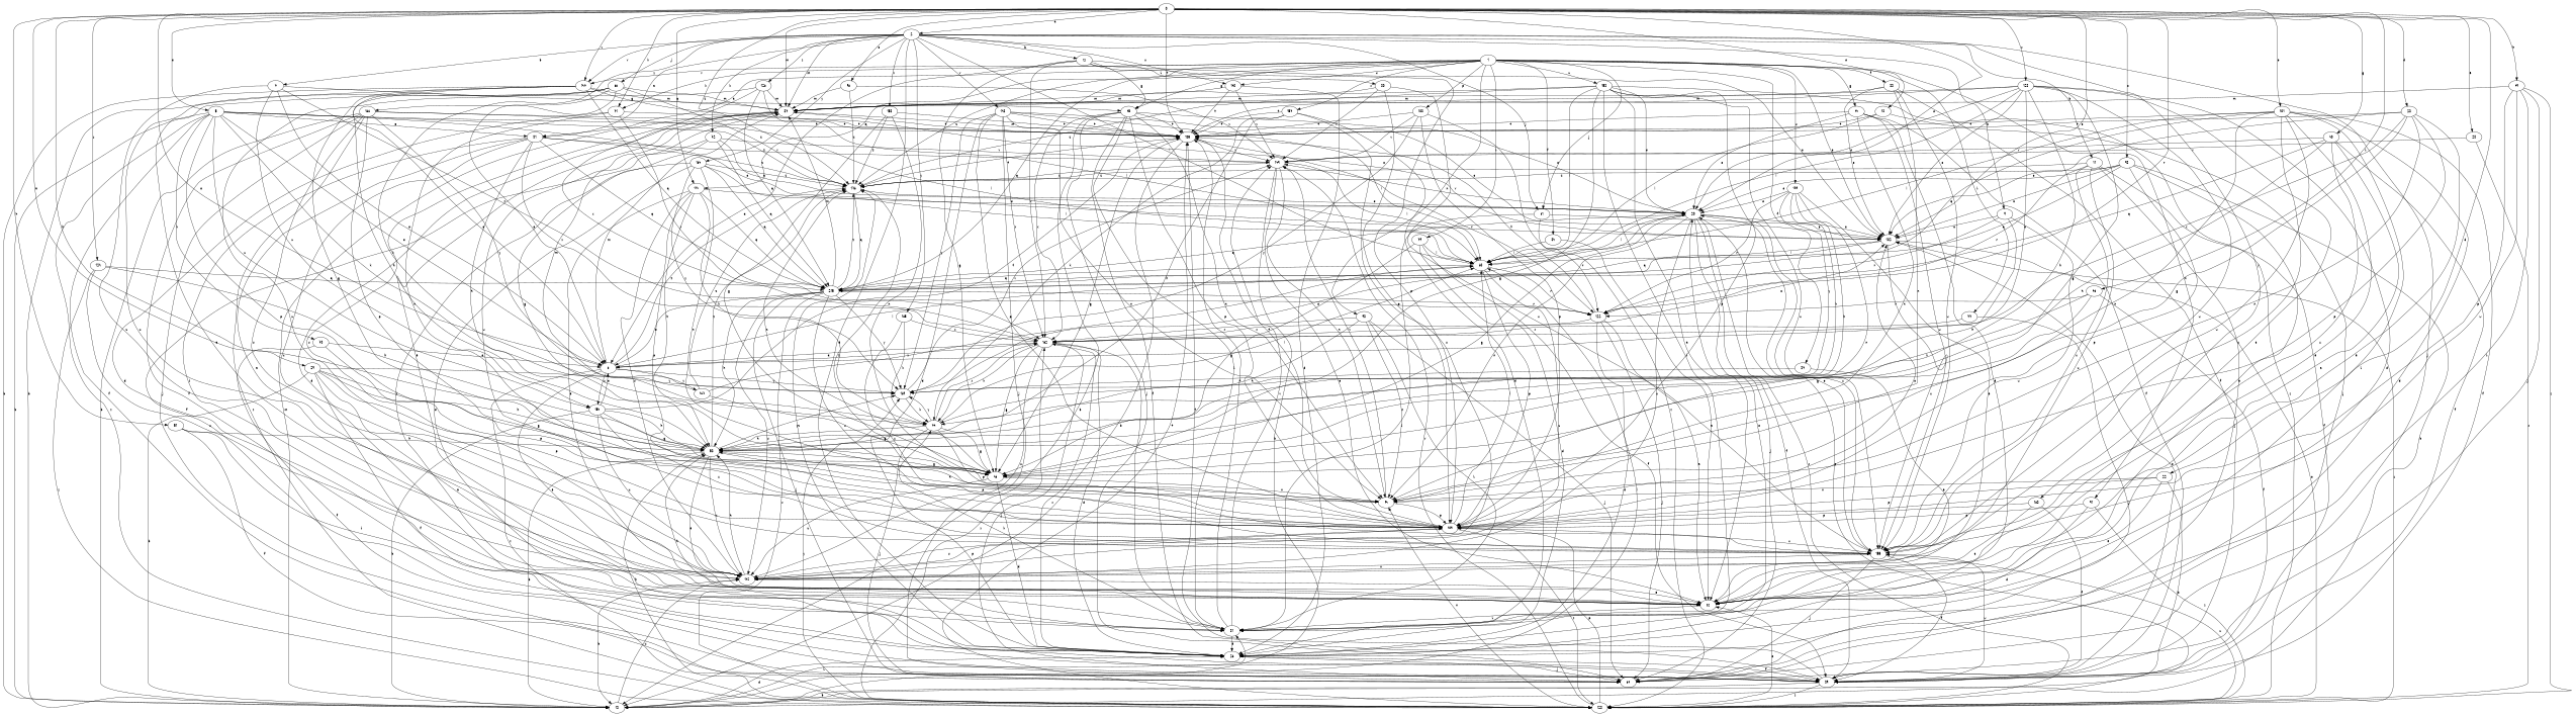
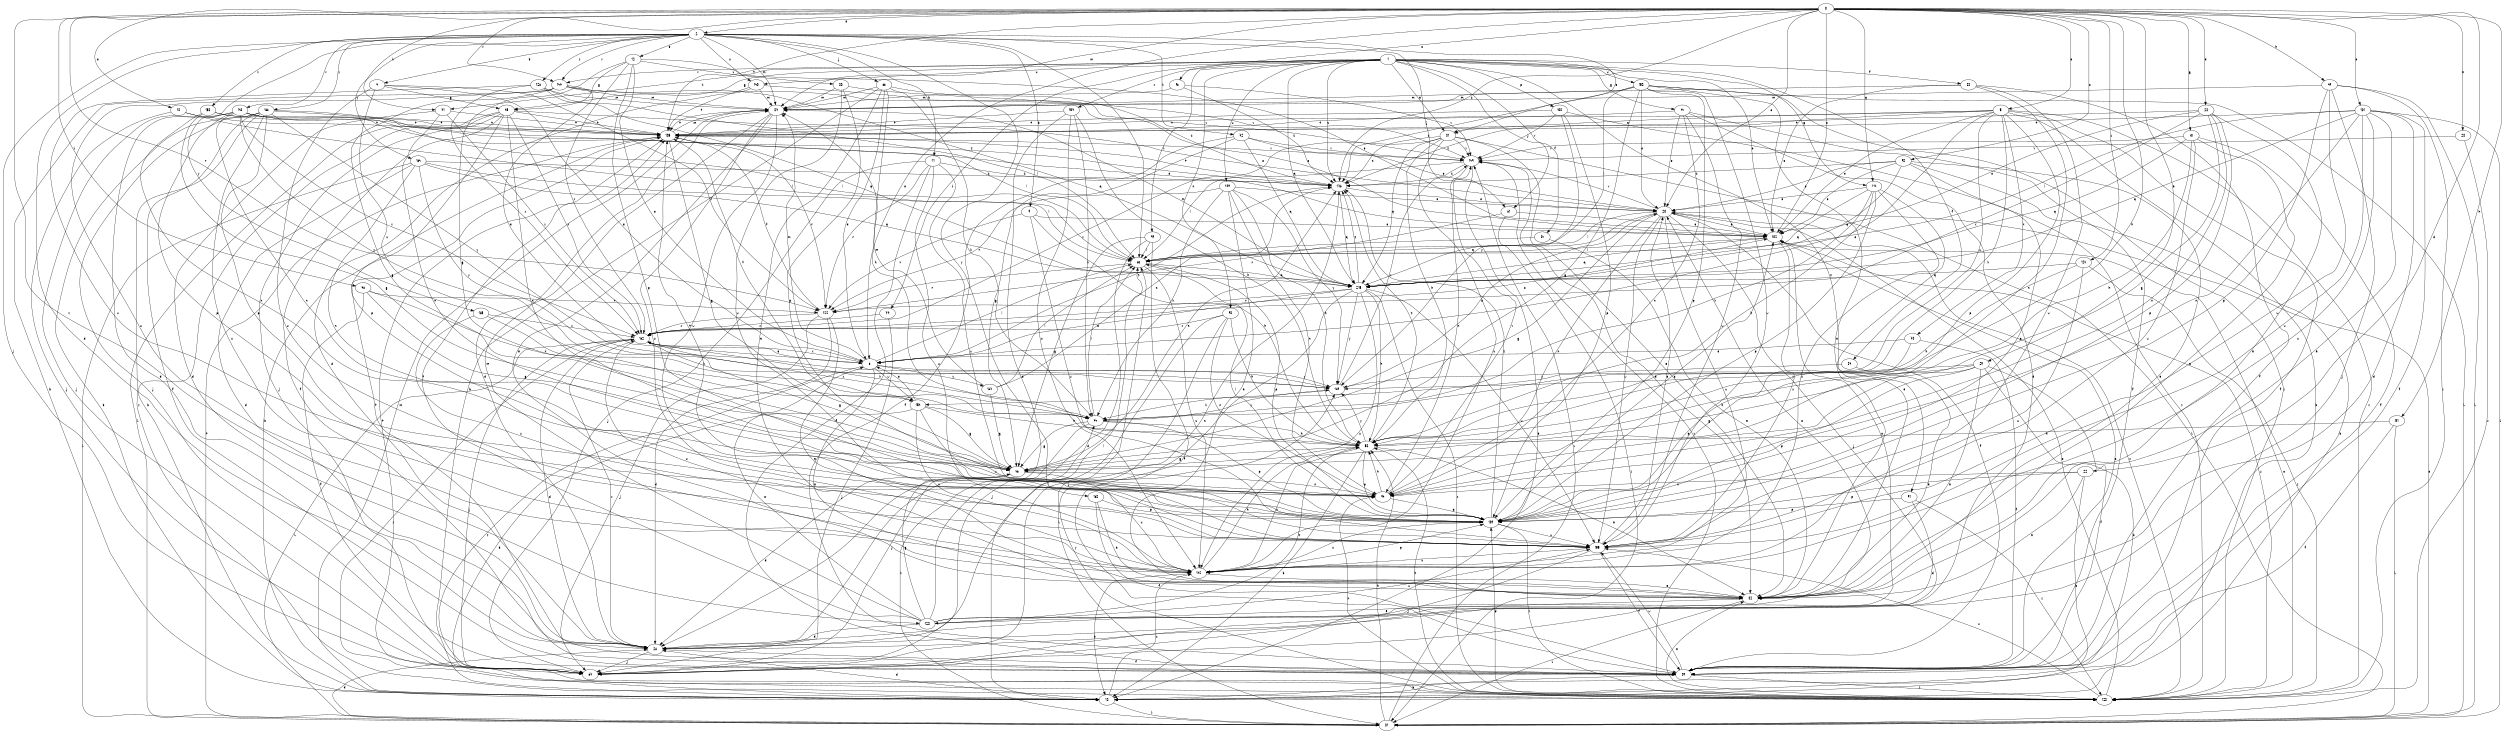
  strict digraph {
    fontname="Patrick Hand"
    node [fontname="Patrick Hand"]
    edge [fontname="Patrick Hand"]
    0
    2
    5
    6
    18
    20
    22
    23
    28
    29
    40
    49
    51
    53
    71
    76
    87
    96
    98
    101
    102
    114
    122
    123
    124
    135
    147
    176
    31
    61
    140
    7
    9
    11
    12
    26
    60
    66
    67
    72
    126
    148
    158
    163
    164
    165
    166
    13
    39
    73
    74
    109
    128
    154
    32
    162
    167
    169
    n59 [label=215]
    142
    155
    46
    94
    149
    81
    1
    33
    34
    37
    44
    45
    77
-   79
+   79 [label=99]
    91
    93
    108
    139
    153
    157
    80
    0 -> 2 [label=a]
    0 -> 5 [label=a]
    0 -> 6 [label=a]
    0 -> 18 [label=c]
    0 -> 20 [label=c]
    0 -> 22 [label=d]
    0 -> 23 [label=d]
    0 -> 28 [label=e]
    0 -> 29 [label=e]
    0 -> 40 [label=g]
    0 -> 49 [label=h]
    0 -> 51 [label=h]
    0 -> 53 [label=h]
    0 -> 71 [label=k]
    0 -> 76 [label=l]
    0 -> 87 [label=m]
    0 -> 96 [label=o]
    0 -> 98 [label=o]
    0 -> 101 [label=o]
    0 -> 102 [label=o]
    0 -> 114 [label=q]
    0 -> 122 [label=r]
    0 -> 123 [label=s]
    0 -> 124 [label=s]
    0 -> 135 [label=t]
    0 -> 147 [label=v]
    0 -> 176 [label=z]
    2 -> 87 [label=m]
    2 -> 147 [label=v]
    2 -> 31 [label=e]
    2 -> 61 [label=j]
    2 -> 140 [label=u]
    2 -> 7 [label=b]
    2 -> 9 [label=b]
    2 -> 11 [label=b]
    2 -> 12 [label=b]
    2 -> 26 [label=d]
    2 -> 60 [label=i]
    2 -> 66 [label=j]
    2 -> 67 [label=j]
    2 -> 72 [label=k]
    2 -> 126 [label=s]
    2 -> 148 [label=v]
    2 -> 158 [label=x]
    2 -> 163 [label=y]
    2 -> 164 [label=y]
    2 -> 165 [label=y]
    2 -> 166 [label=y]
    5 -> 6 [label=a]
    5 -> 102 [label=o]
    5 -> 135 [label=t]
    5 -> 176 [label=z]
    5 -> 31 [label=e]
    5 -> 13 [label=b]
    5 -> 39 [label=f]
    5 -> 73 [label=k]
    5 -> 74 [label=k]
    5 -> 109 [label=p]
    5 -> 128 [label=s]
    5 -> 154 [label=w]
    6 -> 87 [label=m]
    6 -> 176 [label=z]
    6 -> 60 [label=i]
    6 -> 128 [label=s]
    6 -> 154 [label=w]
    6 -> 32 [label=e]
    6 -> 162 [label=x]
    6 -> 167 [label=y]
    6 -> 169 [label=y]
    18 -> 135 [label=t]
    18 -> 60 [label=i]
    18 -> 67 [label=j]
    20 -> 102 [label=o]
    20 -> 60 [label=i]
    20 -> 67 [label=j]
    20 -> 39 [label=f]
    20 -> 128 [label=s]
    20 -> n59 [label=q]
    20 -> 142 [label=u]
    20 -> 155 [label=w]
    20 -> 46 [label=g]
    20 -> 94 [label=n]
    20 -> 149 [label=v]
    22 -> 13 [label=b]
    22 -> 109 [label=p]
    22 -> 32 [label=e]
    22 -> 94 [label=n]
    23 -> 102 [label=o]
    23 -> 135 [label=t]
    23 -> 109 [label=p]
    23 -> 32 [label=e]
    23 -> 162 [label=x]
    23 -> 46 [label=g]
    23 -> 94 [label=n]
    28 -> 128 [label=s]
    28 -> 149 [label=v]
    29 -> 53 [label=h]
    29 -> 13 [label=b]
    29 -> 39 [label=f]
    29 -> 109 [label=p]
    29 -> 32 [label=e]
    29 -> 169 [label=y]
    29 -> 46 [label=g]
    40 -> 53 [label=h]
    40 -> 39 [label=f]
    40 -> 32 [label=e]
    40 -> n59 [label=q]
    40 -> 155 [label=w]
    40 -> 149 [label=v]
    49 -> 87 [label=m]
    49 -> 67 [label=j]
    49 -> 109 [label=p]
    49 -> 128 [label=s]
    49 -> 155 [label=w]
    49 -> 81 [label=l]
    51 -> 53 [label=h]
    51 -> 39 [label=f]
    51 -> 81 [label=l]
    53 -> 176 [label=z]
    53 -> 13 [label=b]
    53 -> 109 [label=p]
    53 -> 32 [label=e]
    53 -> 169 [label=y]
    53 -> 142 [label=u]
    53 -> 46 [label=g]
    71 -> 135 [label=t]
    71 -> 26 [label=d]
    71 -> 162 [label=x]
    71 -> 94 [label=n]
    76 -> 122 [label=r]
    76 -> 39 [label=f]
    76 -> 74 [label=k]
    76 -> 46 [label=g]
    87 -> 135 [label=t]
    87 -> 26 [label=d]
    87 -> 32 [label=e]
    87 -> 142 [label=u]
    87 -> 155 [label=w]
    96 -> 87 [label=m]
    96 -> 176 [label=z]
    96 -> 149 [label=v]
    98 -> 20 [label=c]
    98 -> 102 [label=o]
    98 -> 176 [label=z]
    98 -> 13 [label=b]
    98 -> 109 [label=p]
    98 -> 32 [label=e]
    98 -> n59 [label=q]
    101 -> 135 [label=t]
    101 -> 26 [label=d]
    101 -> 60 [label=i]
    101 -> 39 [label=f]
    101 -> 32 [label=e]
    101 -> n59 [label=q]
    101 -> 142 [label=u]
    101 -> 155 [label=w]
    101 -> 94 [label=n]
    101 -> 81 [label=l]
    102 -> 60 [label=i]
    102 -> 128 [label=s]
    102 -> n59 [label=q]
    102 -> 155 [label=w]
    114 -> 20 [label=c]
    114 -> 53 [label=h]
    114 -> 74 [label=k]
    114 -> 109 [label=p]
    114 -> 32 [label=e]
    114 -> n59 [label=q]
    114 -> 142 [label=u]
    122 -> 135 [label=t]
    122 -> 26 [label=d]
    122 -> 67 [label=j]
    122 -> 32 [label=e]
    122 -> 162 [label=x]
    123 -> 6 [label=a]
    123 -> 20 [label=c]
    123 -> 53 [label=h]
    123 -> 87 [label=m]
    123 -> 102 [label=o]
    123 -> 135 [label=t]
    123 -> 26 [label=d]
    123 -> 60 [label=i]
-   123 -> 32 [label=e]
+   32 -> 123 [label=e]
    123 -> 155 [label=w]
    123 -> 46 [label=g]
    124 -> 53 [label=h]
    124 -> 128 [label=s]
    124 -> n59 [label=q]
    124 -> 142 [label=u]
    135 -> 87 [label=m]
    135 -> 122 [label=r]
    135 -> 13 [label=b]
    135 -> 46 [label=g]
    135 -> 149 [label=v]
    147 -> 6 [label=a]
    147 -> 87 [label=m]
    147 -> 102 [label=o]
    147 -> 13 [label=b]
    147 -> n59 [label=q]
    147 -> 142 [label=u]
    147 -> 46 [label=g]
    176 -> 20 [label=c]
    176 -> 135 [label=t]
    176 -> n59 [label=q]
    31 -> 53 [label=h]
    31 -> 176 [label=z]
    31 -> 32 [label=e]
    31 -> 162 [label=x]
    31 -> n59 [label=q]
    31 -> 142 [label=u]
    31 -> 149 [label=v]
    31 -> 81 [label=l]
    61 -> 102 [label=o]
    61 -> 122 [label=r]
    61 -> 81 [label=l]
    140 -> 87 [label=m]
    140 -> 135 [label=t]
    140 -> 26 [label=d]
    140 -> 149 [label=v]
    7 -> 6 [label=a]
    7 -> 122 [label=r]
    7 -> 154 [label=w]
    7 -> 142 [label=u]
    7 -> 45 [label=g]
    9 -> 53 [label=h]
    9 -> 102 [label=o]
    9 -> 122 [label=r]
    9 -> 155 [label=w]
    11 -> 122 [label=r]
    11 -> 176 [label=z]
    11 -> 67 [label=j]
    11 -> 39 [label=f]
    11 -> 142 [label=u]
    11 -> 155 [label=w]
    12 -> 6 [label=a]
    12 -> 102 [label=o]
    12 -> 109 [label=p]
    12 -> 162 [label=x]
    12 -> 46 [label=g]
    12 -> 45 [label=g]
    12 -> 80 [label=l]
    26 -> 176 [label=z]
    26 -> 67 [label=j]
    26 -> 39 [label=f]
    26 -> 162 [label=x]
    60 -> 122 [label=r]
    60 -> 109 [label=p]
    60 -> n59 [label=q]
    60 -> 142 [label=u]
    66 -> 6 [label=a]
    66 -> 53 [label=h]
    66 -> 87 [label=m]
    66 -> 176 [label=z]
    66 -> 13 [label=b]
    66 -> 74 [label=k]
    66 -> 32 [label=e]
    72 -> 20 [label=c]
    72 -> 39 [label=f]
    72 -> n59 [label=q]
    72 -> 46 [label=g]
    72 -> 149 [label=v]
    126 -> 87 [label=m]
    126 -> 60 [label=i]
    126 -> 162 [label=x]
    126 -> n59 [label=q]
    126 -> 155 [label=w]
    148 -> 102 [label=o]
    148 -> 135 [label=t]
    148 -> 26 [label=d]
    148 -> 60 [label=i]
    148 -> 67 [label=j]
    148 -> 109 [label=p]
    148 -> 162 [label=x]
    148 -> 169 [label=y]
    148 -> 94 [label=n]
    158 -> 135 [label=t]
    158 -> 176 [label=z]
    158 -> 46 [label=g]
    158 -> 94 [label=n]
    163 -> 39 [label=f]
    163 -> 109 [label=p]
    163 -> 32 [label=e]
    164 -> 176 [label=z]
    164 -> 26 [label=d]
    164 -> 60 [label=i]
    164 -> 169 [label=y]
    164 -> n59 [label=q]
    164 -> 94 [label=n]
    164 -> 81 [label=l]
    165 -> 74 [label=k]
    165 -> 162 [label=x]
    165 -> 155 [label=w]
    166 -> 135 [label=t]
    166 -> 60 [label=i]
    166 -> 67 [label=j]
    166 -> 13 [label=b]
    166 -> 39 [label=f]
    166 -> 109 [label=p]
    166 -> 128 [label=s]
    166 -> 169 [label=y]
    166 -> 142 [label=u]
    13 -> 87 [label=m]
    13 -> 26 [label=d]
    13 -> 60 [label=i]
    13 -> 142 [label=u]
    13 -> 81 [label=l]
    39 -> 102 [label=o]
    39 -> 135 [label=t]
    39 -> 13 [label=b]
    39 -> 128 [label=s]
    39 -> 155 [label=w]
    73 -> 6 [label=a]
    73 -> 39 [label=f]
    73 -> 109 [label=p]
    74 -> 53 [label=h]
    74 -> 60 [label=i]
    74 -> 67 [label=j]
    74 -> 109 [label=p]
    74 -> 162 [label=x]
    74 -> 169 [label=y]
    74 -> 46 [label=g]
    109 -> 102 [label=o]
    109 -> 135 [label=t]
    109 -> 176 [label=z]
    109 -> 60 [label=i]
    109 -> 128 [label=s]
    109 -> 142 [label=u]
    109 -> 155 [label=w]
    128 -> 20 [label=c]
    128 -> 53 [label=h]
    128 -> 102 [label=o]
    128 -> 135 [label=t]
    128 -> 109 [label=p]
    128 -> 32 [label=e]
    128 -> 162 [label=x]
    128 -> 169 [label=y]
    128 -> 155 [label=w]
    128 -> 94 [label=n]
    128 -> 149 [label=v]
    154 -> 6 [label=a]
    154 -> 53 [label=h]
    154 -> 135 [label=t]
    154 -> 13 [label=b]
    154 -> 142 [label=u]
    154 -> 155 [label=w]
    154 -> 46 [label=g]
    32 -> 81 [label=l]
    162 -> 6 [label=a]
    162 -> 102 [label=o]
    162 -> 26 [label=d]
    162 -> 67 [label=j]
    162 -> 74 [label=k]
    162 -> 142 [label=u]
    162 -> 46 [label=g]
    162 -> 81 [label=l]
    167 -> 87 [label=m]
    167 -> 176 [label=z]
    167 -> 60 [label=i]
    167 -> 46 [label=g]
    169 -> 20 [label=c]
    169 -> 74 [label=k]
    169 -> 149 [label=v]
    n59 -> 6 [label=a]
    n59 -> 53 [label=h]
    n59 -> 87 [label=m]
    n59 -> 122 [label=r]
    n59 -> 176 [label=z]
    n59 -> 67 [label=j]
    n59 -> 128 [label=s]
    n59 -> 169 [label=y]
    n59 -> 142 [label=u]
    n59 -> 155 [label=w]
    142 -> 53 [label=h]
    142 -> 13 [label=b]
    142 -> 109 [label=p]
    142 -> 32 [label=e]
    155 -> 20 [label=c]
    155 -> 67 [label=j]
    155 -> 39 [label=f]
    155 -> 142 [label=u]
    46 -> 176 [label=z]
    46 -> 26 [label=d]
    46 -> 142 [label=u]
    46 -> 94 [label=n]
    94 -> 53 [label=h]
    94 -> 109 [label=p]
    94 -> 149 [label=v]
    149 -> 176 [label=z]
    149 -> 60 [label=i]
    149 -> 13 [label=b]
    149 -> 32 [label=e]
    149 -> 94 [label=n]
    81 -> 20 [label=c]
    81 -> 53 [label=h]
    81 -> 135 [label=t]
    81 -> 26 [label=d]
    81 -> 74 [label=k]
    81 -> 149 [label=v]
    1 -> 71 [label=k]
    1 -> 102 [label=o]
    1 -> 114 [label=q]
    1 -> 147 [label=v]
    1 -> 176 [label=z]
    1 -> 31 [label=e]
    1 -> 61 [label=j]
    1 -> 140 [label=u]
    1 -> n59 [label=q]
    1 -> 33 [label=f]
    1 -> 34 [label=f]
    1 -> 37 [label=f]
    1 -> 44 [label=g]
    1 -> 45 [label=g]
    1 -> 77 [label=l]
    1 -> 79 [label=l]
    1 -> 91 [label=n]
    1 -> 93 [label=n]
    1 -> 108 [label=p]
    1 -> 139 [label=u]
    1 -> 153 [label=w]
    1 -> 157 [label=x]
    33 -> 87 [label=m]
    33 -> 102 [label=o]
    33 -> 39 [label=f]
    33 -> 155 [label=w]
    33 -> 94 [label=n]
    34 -> 60 [label=i]
    34 -> 32 [label=e]
    37 -> 32 [label=e]
    37 -> 169 [label=y]
    44 -> 20 [label=c]
    44 -> 135 [label=t]
    44 -> 26 [label=d]
    44 -> 39 [label=f]
    44 -> 155 [label=w]
    44 -> 94 [label=n]
    45 -> 20 [label=c]
    45 -> 135 [label=t]
    45 -> 67 [label=j]
    45 -> 13 [label=b]
    45 -> 39 [label=f]
    45 -> 109 [label=p]
    45 -> 162 [label=x]
    45 -> 94 [label=n]
    45 -> 81 [label=l]
    77 -> 67 [label=j]
    77 -> 162 [label=x]
    79 -> 26 [label=d]
    79 -> 60 [label=i]
    79 -> 39 [label=f]
    79 -> 46 [label=g]
    91 -> 26 [label=d]
    91 -> 109 [label=p]
    91 -> 128 [label=s]
    93 -> 53 [label=h]
    93 -> 67 [label=j]
    93 -> 162 [label=x]
    93 -> 94 [label=n]
    93 -> 81 [label=l]
    108 -> 135 [label=t]
    108 -> 109 [label=p]
    108 -> 128 [label=s]
    108 -> 169 [label=y]
    108 -> 149 [label=v]
    139 -> 20 [label=c]
    139 -> 53 [label=h]
    139 -> 122 [label=r]
    139 -> 74 [label=k]
    139 -> 32 [label=e]
    139 -> 169 [label=y]
    139 -> 94 [label=n]
    153 -> 20 [label=c]
    153 -> 87 [label=m]
    153 -> 176 [label=z]
    153 -> 60 [label=i]
    153 -> 109 [label=p]
    153 -> 128 [label=s]
    153 -> 32 [label=e]
    153 -> 155 [label=w]
    153 -> 46 [label=g]
    153 -> 81 [label=l]
    157 -> 53 [label=h]
    157 -> 135 [label=t]
    157 -> 26 [label=d]
    157 -> 74 [label=k]
    157 -> 142 [label=u]
    80 -> 87 [label=m]
    80 -> 109 [label=p]
    80 -> 155 [label=w]
    80 -> 149 [label=v]
  }
